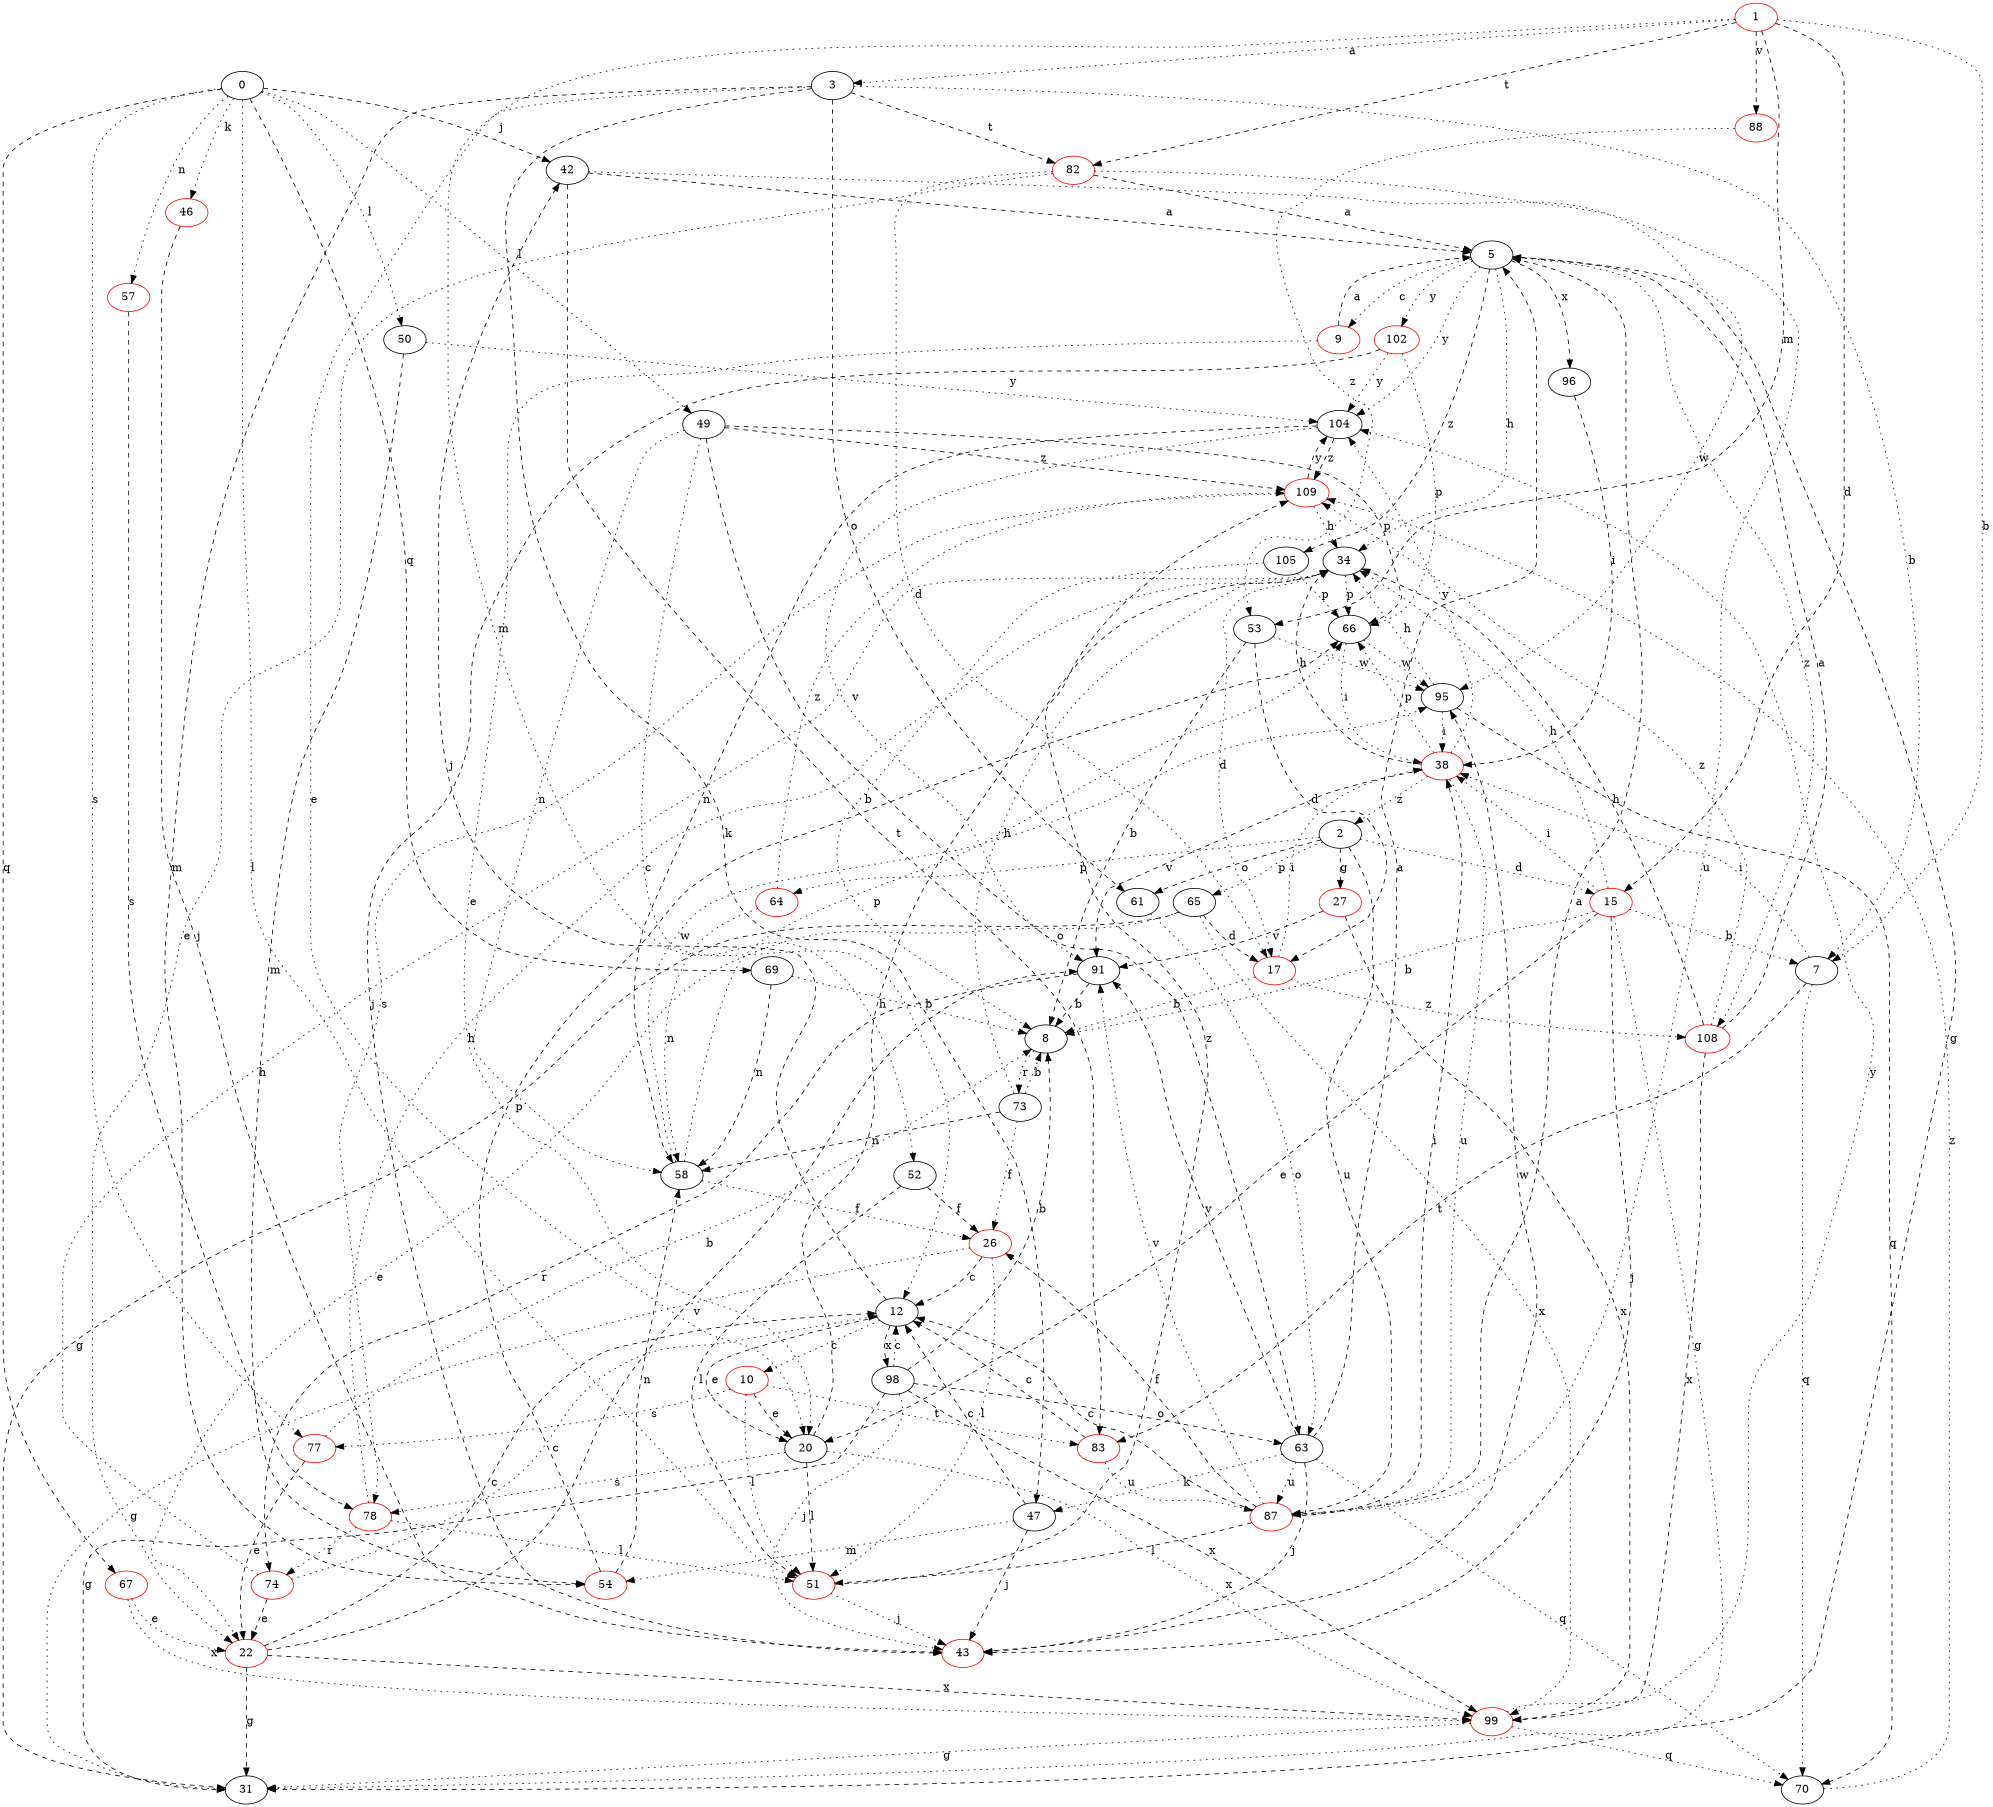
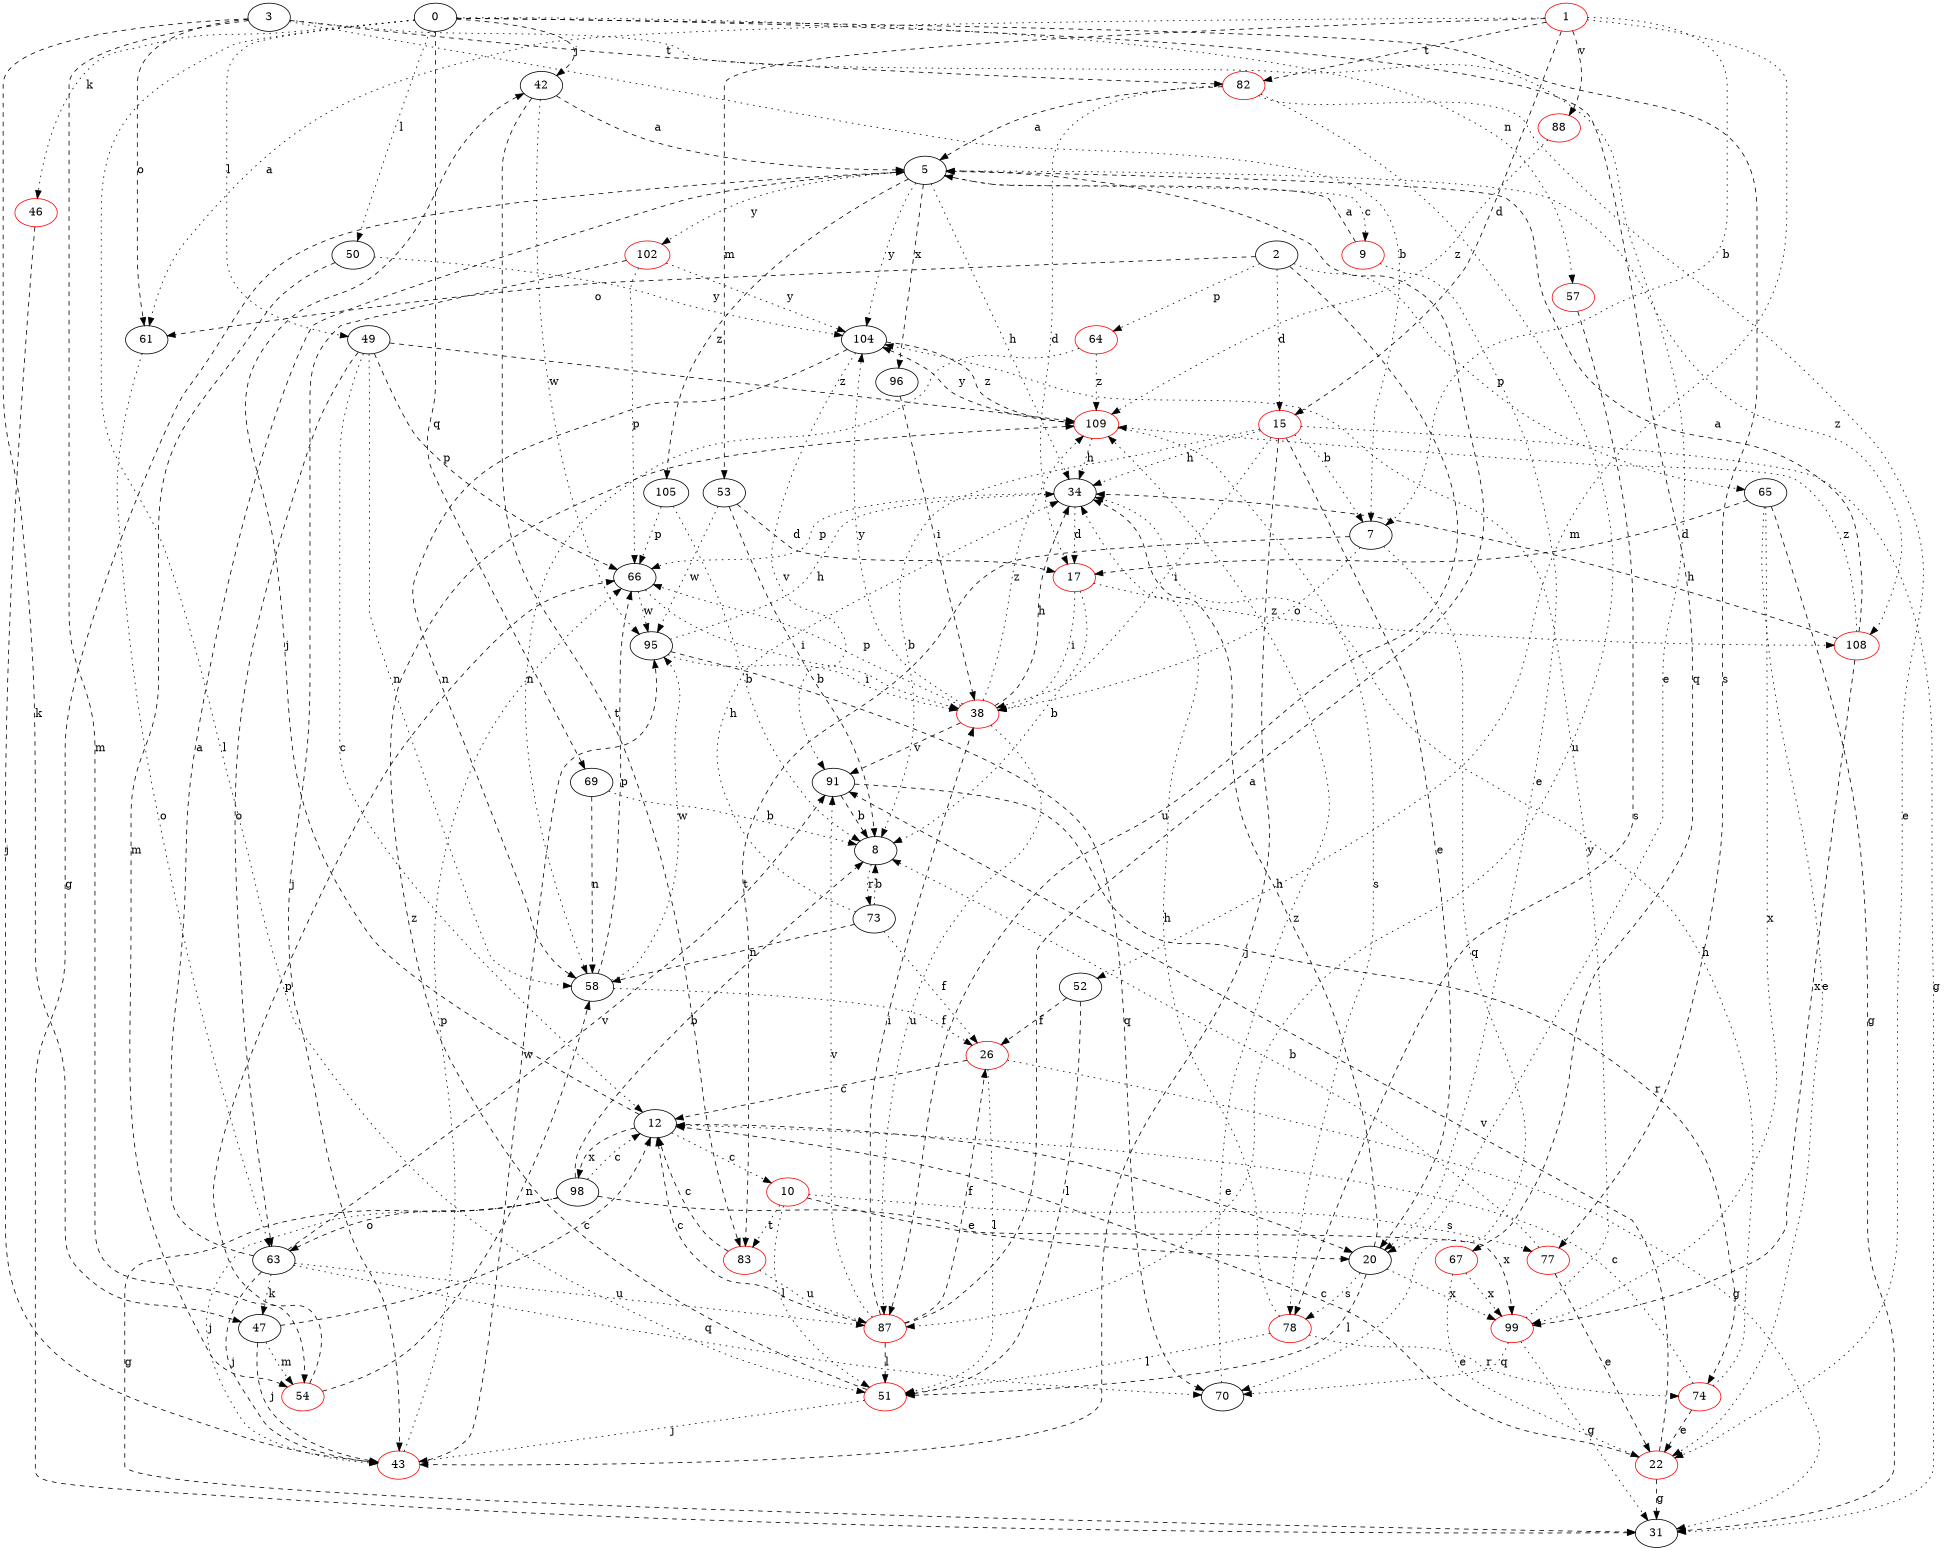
  strict digraph {
    node [color=black]
    edge [style=dotted]
    0
    42
    46 [color=red]
    49
    50
    51 [color=red]
    57 [color=red]
    67 [color=red]
    69
    77 [color=red]
    5
    83 [color=red]
    95
    43 [color=red]
    12
    109 [color=red]
    66
    58
    63
    54 [color=red]
    104
    78 [color=red]
    99 [color=red]
    22 [color=red]
    8
    1 [color=red]
    3
    7
    15 [color=red]
    52
    53
    82 [color=red]
    88 [color=red]
    61
    20
    47
    38 [color=red]
    70
    31
    34
    26 [color=red]
    17 [color=red]
    87 [color=red]
    2
-   27 [color=red]
    64 [color=red]
    65
    91
    9 [color=red]
    96
    102 [color=red]
    105
    108 [color=red]
    73
    10 [color=red]
    98
    74 [color=red]
    0 -> 42 [label=j style=dashed]
    0 -> 46 [label=k]
    0 -> 49 [label=l]
    0 -> 50 [label=l]
    0 -> 51 [label=l]
    0 -> 57 [label=n]
    0 -> 67 [label=q style=dashed]
    0 -> 69 [label=q style=dashed]
-   0 -> 77 [label=s]
+   0 -> 77 [label=s style=dashed]
    42 -> 5 [label=a style=dashed]
    42 -> 83 [label=t style=dashed]
    42 -> 95 [label=w]
    46 -> 43 [label=j style=dashed]
    49 -> 12 [label=c]
    49 -> 109 [label=z style=dashed]
    49 -> 66 [label=p style=dashed]
    49 -> 58 [label=n]
    49 -> 63 [label=o style=dashed]
    50 -> 54 [label=m style=dashed]
    50 -> 104 [label=y]
    51 -> 43 [label=j]
    51 -> 109 [label=z style=dashed]
    57 -> 78 [label=s style=dashed]
    67 -> 99 [label=x]
    67 -> 22 [label=e]
    69 -> 58 [label=n style=dashed]
    69 -> 8 [label=b]
    77 -> 22 [label=e style=dashed]
    77 -> 8 [label=b]
    5 -> 104 [label=y]
    5 -> 31 [label=g style=dashed]
    5 -> 34 [label=h]
    5 -> 9 [label=c]
    5 -> 96 [label=x style=dashed]
    5 -> 102 [label=y]
    5 -> 105 [label=z style=dashed]
    5 -> 108 [label=z]
    83 -> 12 [label=c style=dashed]
    83 -> 87 [label=u]
    95 -> 38 [label=i]
    95 -> 70 [label=q style=dashed]
    95 -> 34 [label=h]
    43 -> 95 [label=w style=dashed]
+   43 -> 66 [label=p]
    12 -> 42 [label=j style=dashed]
    12 -> 20 [label=e style=dashed]
    12 -> 10 [label=c]
    12 -> 98 [label=x style=dashed]
    109 -> 104 [label=y style=dashed]
    109 -> 78 [label=s]
    109 -> 34 [label=h]
    66 -> 95 [label=w]
    66 -> 38 [label=i]
    58 -> 95 [label=w]
-   58 -> 66 [label=p]
+   58 -> 66 [label=p style=dashed]
    58 -> 26 [label=f]
    63 -> 5 [label=a style=dashed]
    63 -> 43 [label=j style=dashed]
    63 -> 47 [label=k]
    63 -> 70 [label=q]
    63 -> 87 [label=u]
    63 -> 91 [label=v style=dashed]
    54 -> 66 [label=p style=dashed]
    54 -> 58 [label=n style=dashed]
    104 -> 109 [label=z style=dashed]
    104 -> 58 [label=n style=dashed]
    104 -> 91 [label=v]
    78 -> 51 [label=l]
    78 -> 34 [label=h]
    78 -> 74 [label=r]
    99 -> 104 [label=y]
    99 -> 70 [label=q]
    99 -> 31 [label=g]
    22 -> 12 [label=c style=dashed]
-   22 -> 99 [label=x style=dashed]
    22 -> 31 [label=g style=dashed]
    22 -> 91 [label=v style=dashed]
    8 -> 73 [label=r]
-   1 -> 3 [label=a]
+   1 -> 61 [label=a]
    1 -> 7 [label=b]
    1 -> 15 [label=d style=dashed]
    1 -> 52 [label=m]
    1 -> 53 [label=m style=dashed]
    1 -> 82 [label=t style=dashed]
    1 -> 88 [label=v style=dashed]
    3 -> 54 [label=m style=dashed]
    3 -> 7 [label=b]
    3 -> 82 [label=t style=dashed]
    3 -> 61 [label=o style=dashed]
    3 -> 20 [label=e]
    3 -> 47 [label=k style=dashed]
    7 -> 83 [label=t style=dashed]
-   7 -> 38 [label=i]
+   7 -> 38 [label=o]
    7 -> 70 [label=q]
    15 -> 43 [label=j style=dashed]
    15 -> 8 [label=b]
    15 -> 7 [label=b]
    15 -> 20 [label=e style=dashed]
    15 -> 38 [label=i]
    15 -> 31 [label=g]
    15 -> 34 [label=h]
    52 -> 51 [label=l style=dashed]
    52 -> 26 [label=f style=dashed]
    53 -> 95 [label=w]
    53 -> 8 [label=b style=dashed]
    53 -> 17 [label=d style=dashed]
    82 -> 5 [label=a style=dashed]
    82 -> 22 [label=e]
    82 -> 17 [label=d]
    82 -> 87 [label=u]
-   88 -> 53 [label=z]
+   88 -> 109 [label=z]
    61 -> 63 [label=o]
    20 -> 51 [label=l style=dashed]
    20 -> 78 [label=s]
    20 -> 99 [label=x]
    20 -> 34 [label=h style=dashed]
    47 -> 43 [label=j style=dashed]
    47 -> 12 [label=c style=dashed]
    47 -> 54 [label=m]
-   38 -> 2 [label=z]
+   38 -> 109 [label=z]
    38 -> 66 [label=p]
    38 -> 104 [label=y]
    38 -> 34 [label=h style=dashed]
    38 -> 87 [label=u]
    38 -> 91 [label=v style=dashed]
    70 -> 109 [label=z]
    34 -> 66 [label=p]
    34 -> 17 [label=d]
    26 -> 51 [label=l]
    26 -> 12 [label=c style=dashed]
    26 -> 31 [label=g]
    17 -> 8 [label=b]
    17 -> 38 [label=i]
    17 -> 108 [label=z]
    87 -> 51 [label=l style=dashed]
    87 -> 5 [label=a style=dashed]
    87 -> 12 [label=c style=dashed]
    87 -> 38 [label=i style=dashed]
    87 -> 26 [label=f style=dashed]
    87 -> 91 [label=v]
    2 -> 15 [label=d]
    2 -> 61 [label=o style=dashed]
    2 -> 87 [label=u style=dashed]
-   2 -> 27 [label=g style=dashed]
    2 -> 64 [label=p]
    2 -> 65 [label=p]
-   27 -> 99 [label=x style=dashed]
-   27 -> 91 [label=v style=dashed]
    64 -> 109 [label=z]
    64 -> 58 [label=n]
    65 -> 99 [label=x]
    65 -> 22 [label=e]
    65 -> 31 [label=g style=dashed]
    65 -> 17 [label=d style=dashed]
    91 -> 8 [label=b style=dashed]
    91 -> 74 [label=r style=dashed]
    9 -> 5 [label=a style=dashed]
    9 -> 20 [label=e]
    96 -> 38 [label=i style=dashed]
    102 -> 43 [label=j style=dashed]
    102 -> 66 [label=p]
    102 -> 104 [label=y]
    105 -> 66 [label=p]
    105 -> 8 [label=b]
    108 -> 5 [label=a style=dashed]
    108 -> 109 [label=z]
    108 -> 99 [label=x style=dashed]
    108 -> 34 [label=h style=dashed]
    73 -> 58 [label=n style=dashed]
    73 -> 8 [label=b]
    73 -> 34 [label=h]
    73 -> 26 [label=f]
    10 -> 51 [label=l]
    10 -> 77 [label=s]
    10 -> 83 [label=t]
    10 -> 20 [label=e style=dashed]
    98 -> 43 [label=j]
    98 -> 12 [label=c]
    98 -> 63 [label=o style=dashed]
    98 -> 99 [label=x style=dashed]
    98 -> 8 [label=b style=dashed]
    98 -> 31 [label=g style=dashed]
    74 -> 12 [label=c]
    74 -> 22 [label=e style=dashed]
    74 -> 34 [label=h]
  }
